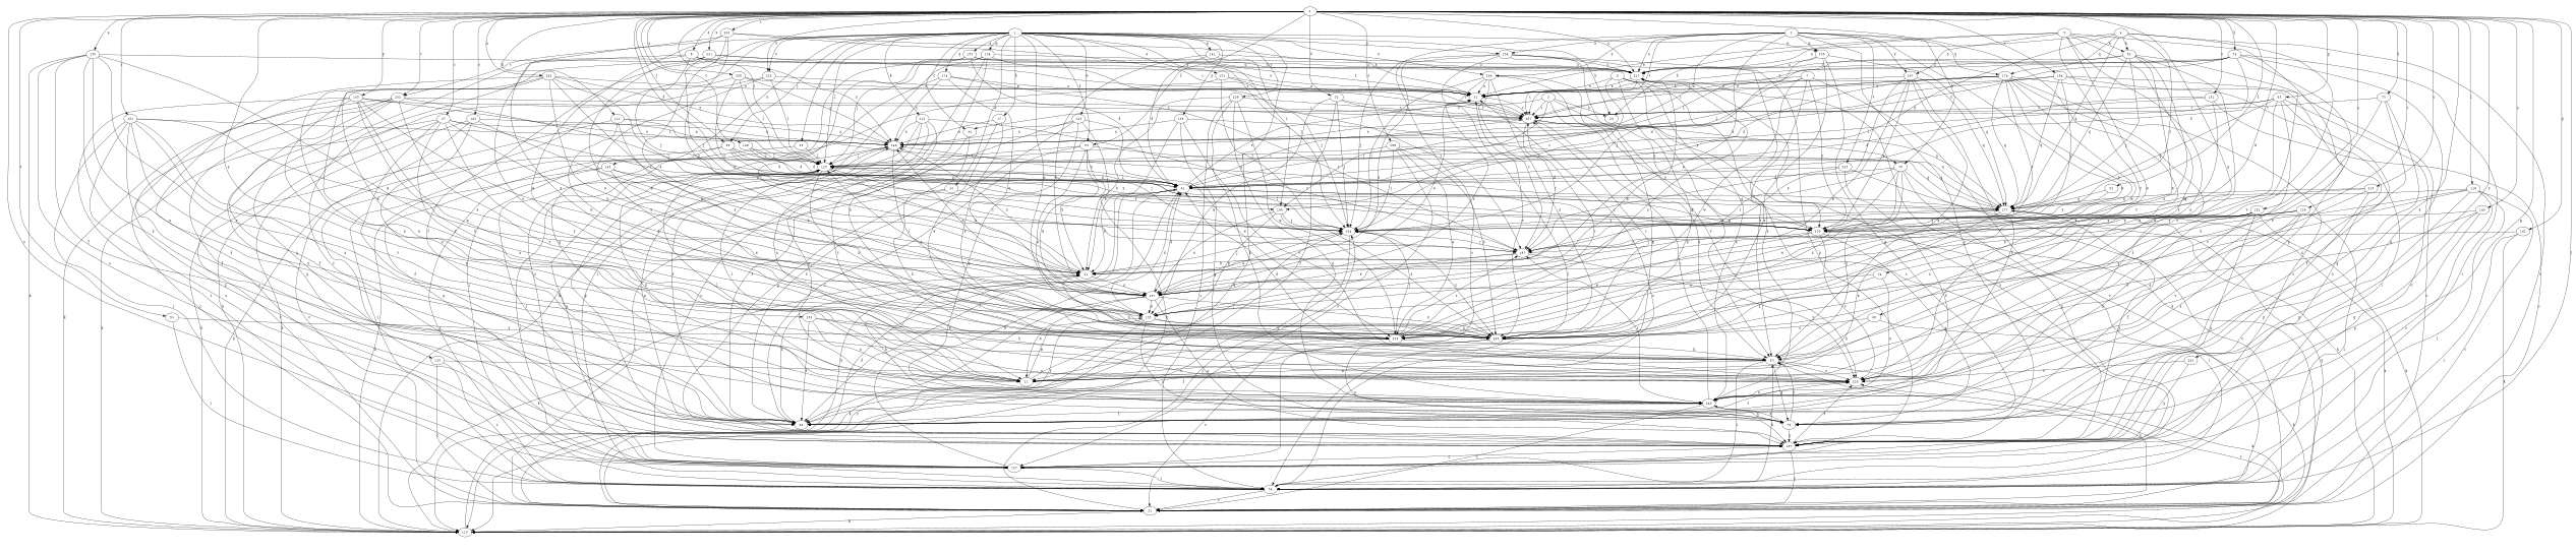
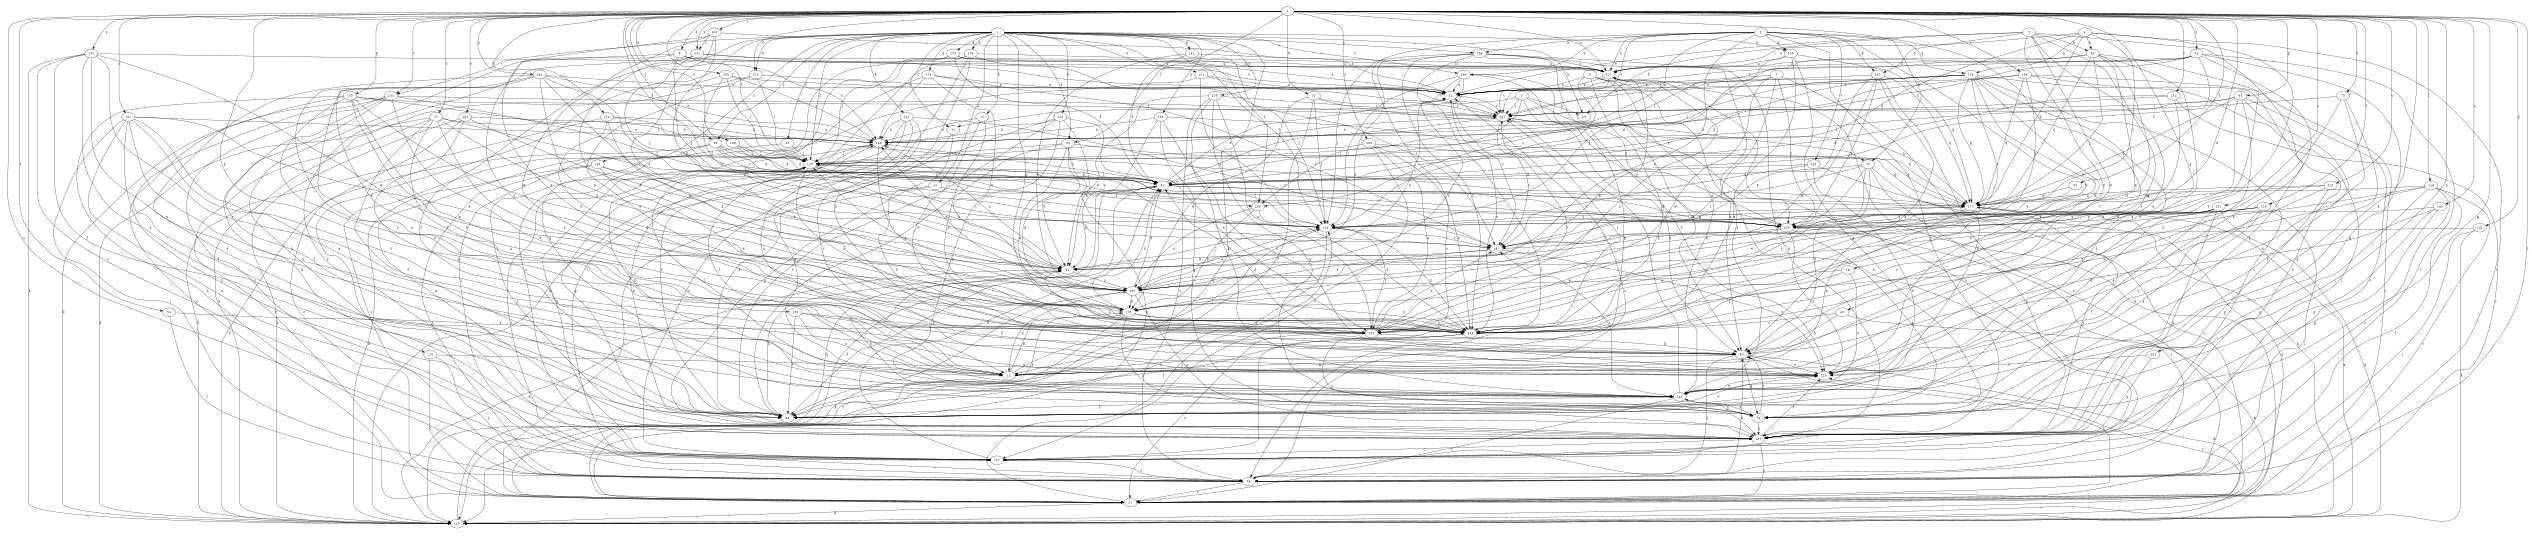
  strict digraph {
    fontname="Courier Prime"
    node [fontname="Courier Prime"]
    edge [fontname="Courier Prime"]
    0
    8
    27
    32
    34
    41
    50
    52
    55
    65
    68
    72
    74
    75
    78
    94
    95
    111
    118
    125
    140
    148
    149
    151
    152
    157
    161
    165
    181
    184
    188
    190
    198
    200
    202
    208
    215
    217
    221
    222
    242
    249
    256
    263
    104
    146
    167
    51
    269
    62
    115
    11
    31
    259
    21
    135
    207
    177
    197
    239
    228
    83
    187
    1
    10
    17
    20
    30
    59
    112
    129
    130
    134
    141
    145
    166
    174
    186
    191
    193
    194
    238
    258
    266
    2
    176
    223
    267
    3
    4
    82
    5
    6
    7
    0 -> 8 [label=a]
    0 -> 27 [label=c]
    0 -> 32 [label=d]
    0 -> 34 [label=d]
    0 -> 41 [label=d]
    0 -> 50 [label=e]
    0 -> 52 [label=f]
    0 -> 55 [label=f]
    0 -> 65 [label=g]
    0 -> 68 [label=g]
    0 -> 72 [label=g]
    0 -> 74 [label=h]
    0 -> 75 [label=h]
    0 -> 78 [label=h]
    0 -> 94 [label=i]
    0 -> 95 [label=j]
    0 -> 111 [label=k]
    0 -> 118 [label=l]
    0 -> 125 [label=l]
    0 -> 140 [label=n]
    0 -> 148 [label=o]
    0 -> 149 [label=o]
    0 -> 151 [label=o]
    0 -> 152 [label=o]
    0 -> 157 [label=o]
    0 -> 161 [label=p]
    0 -> 165 [label=p]
    0 -> 181 [label=r]
    0 -> 184 [label=r]
    0 -> 188 [label=s]
    0 -> 190 [label=s]
    0 -> 198 [label=t]
    0 -> 200 [label=t]
    0 -> 202 [label=t]
    0 -> 208 [label=u]
    0 -> 215 [label=u]
    0 -> 217 [label=u]
    0 -> 221 [label=v]
    0 -> 222 [label=v]
    0 -> 242 [label=x]
    0 -> 249 [label=x]
    0 -> 256 [label=y]
    0 -> 263 [label=z]
    8 -> 217 [label=u]
    8 -> 104 [label=j]
    8 -> 146 [label=n]
    8 -> 167 [label=p]
    8 -> 51 [label=e]
    8 -> 269 [label=z]
    27 -> 146 [label=n]
    27 -> 269 [label=z]
    27 -> 62 [label=f]
    27 -> 115 [label=k]
    27 -> 11 [label=a]
    27 -> 31 [label=c]
    27 -> 259 [label=y]
    27 -> 21 [label=b]
    32 -> 104 [label=j]
    32 -> 62 [label=f]
    32 -> 135 [label=m]
    32 -> 207 [label=t]
    32 -> 177 [label=q]
    34 -> 249 [label=x]
    34 -> 269 [label=z]
    34 -> 197 [label=s]
    41 -> 125 [label=l]
    41 -> 146 [label=n]
    41 -> 51 [label=e]
    41 -> 62 [label=f]
    41 -> 115 [label=k]
    41 -> 259 [label=y]
    41 -> 21 [label=b]
    41 -> 207 [label=t]
    41 -> 177 [label=q]
    50 -> 94 [label=i]
    50 -> 269 [label=z]
    52 -> 259 [label=y]
    52 -> 177 [label=q]
    55 -> 125 [label=l]
    55 -> 62 [label=f]
    55 -> 21 [label=b]
    55 -> 135 [label=m]
    55 -> 177 [label=q]
    55 -> 239 [label=w]
    65 -> 125 [label=l]
    65 -> 157 [label=o]
    65 -> 249 [label=x]
    65 -> 269 [label=z]
    65 -> 207 [label=t]
    65 -> 177 [label=q]
    65 -> 228 [label=v]
    68 -> 269 [label=z]
    68 -> 115 [label=k]
    68 -> 83 [label=h]
    72 -> 249 [label=x]
    72 -> 167 [label=p]
    72 -> 21 [label=b]
    72 -> 83 [label=h]
    74 -> 41 [label=d]
    74 -> 72 [label=g]
    74 -> 94 [label=i]
    74 -> 217 [label=u]
    74 -> 146 [label=n]
    74 -> 51 [label=e]
    74 -> 207 [label=t]
    74 -> 228 [label=v]
    75 -> 72 [label=g]
    75 -> 62 [label=f]
    75 -> 207 [label=t]
    75 -> 83 [label=h]
    78 -> 41 [label=d]
    78 -> 167 [label=p]
    78 -> 269 [label=z]
    78 -> 31 [label=c]
    78 -> 239 [label=w]
    78 -> 83 [label=h]
    78 -> 187 [label=r]
    94 -> 125 [label=l]
    94 -> 217 [label=u]
    94 -> 51 [label=e]
    94 -> 31 [label=c]
    94 -> 83 [label=h]
    95 -> 41 [label=d]
    95 -> 94 [label=i]
    95 -> 125 [label=l]
    95 -> 115 [label=k]
    95 -> 259 [label=y]
    95 -> 177 [label=q]
    111 -> 146 [label=n]
    111 -> 269 [label=z]
    111 -> 115 [label=k]
    111 -> 177 [label=q]
    111 -> 197 [label=s]
    118 -> 94 [label=i]
    118 -> 157 [label=o]
    118 -> 167 [label=p]
    118 -> 269 [label=z]
    118 -> 31 [label=c]
    118 -> 177 [label=q]
    118 -> 239 [label=w]
    125 -> 41 [label=d]
    125 -> 249 [label=x]
    125 -> 269 [label=z]
    125 -> 21 [label=b]
    125 -> 187 [label=r]
    140 -> 72 [label=g]
    140 -> 167 [label=p]
    140 -> 259 [label=y]
    140 -> 83 [label=h]
    148 -> 41 [label=d]
    148 -> 125 [label=l]
    148 -> 104 [label=j]
    149 -> 249 [label=x]
    149 -> 146 [label=n]
    149 -> 115 [label=k]
    149 -> 31 [label=c]
    149 -> 21 [label=b]
    151 -> 41 [label=d]
    151 -> 269 [label=z]
    151 -> 31 [label=c]
    151 -> 207 [label=t]
    152 -> 249 [label=x]
    152 -> 167 [label=p]
    152 -> 269 [label=z]
    152 -> 62 [label=f]
    152 -> 115 [label=k]
    152 -> 259 [label=y]
    152 -> 21 [label=b]
    157 -> 41 [label=d]
    157 -> 94 [label=i]
    157 -> 146 [label=n]
    161 -> 94 [label=i]
    161 -> 115 [label=k]
    161 -> 187 [label=r]
    165 -> 94 [label=i]
    165 -> 125 [label=l]
    165 -> 62 [label=f]
    165 -> 11 [label=a]
    165 -> 135 [label=m]
    165 -> 207 [label=t]
    165 -> 239 [label=w]
    165 -> 83 [label=h]
    181 -> 94 [label=i]
    181 -> 157 [label=o]
    181 -> 249 [label=x]
    181 -> 146 [label=n]
    181 -> 167 [label=p]
    181 -> 11 [label=a]
    181 -> 197 [label=s]
    181 -> 228 [label=v]
    184 -> 41 [label=d]
    184 -> 157 [label=o]
    184 -> 51 [label=e]
    184 -> 31 [label=c]
    184 -> 259 [label=y]
    184 -> 177 [label=q]
    188 -> 125 [label=l]
    188 -> 157 [label=o]
-   188 -> 104 [label=j]
    188 -> 269 [label=h]
    188 -> 177 [label=q]
    188 -> 239 [label=w]
    190 -> 157 [label=o]
    190 -> 217 [label=u]
    190 -> 249 [label=x]
    190 -> 62 [label=f]
    190 -> 115 [label=k]
    190 -> 11 [label=a]
    190 -> 135 [label=m]
    190 -> 228 [label=v]
    198 -> 94 [label=i]
    198 -> 249 [label=x]
    198 -> 104 [label=j]
    198 -> 259 [label=y]
    198 -> 21 [label=b]
    198 -> 228 [label=v]
    200 -> 51 [label=e]
    200 -> 269 [label=z]
    200 -> 21 [label=b]
-   200 -> 207 [label=t]
+   200 -> 221 [label=t]
    200 -> 197 [label=s]
    200 -> 239 [label=w]
    202 -> 157 [label=o]
    202 -> 167 [label=p]
    202 -> 62 [label=f]
    202 -> 115 [label=k]
    202 -> 31 [label=c]
    202 -> 259 [label=y]
    202 -> 207 [label=t]
    202 -> 228 [label=v]
    208 -> 125 [label=l]
    208 -> 146 [label=n]
    208 -> 51 [label=e]
    208 -> 11 [label=a]
    208 -> 259 [label=y]
    215 -> 167 [label=p]
    215 -> 11 [label=a]
    215 -> 259 [label=y]
    215 -> 177 [label=q]
    217 -> 51 [label=e]
    217 -> 115 [label=k]
    217 -> 135 [label=m]
    217 -> 207 [label=t]
    221 -> 157 [label=o]
    221 -> 217 [label=u]
    221 -> 104 [label=j]
    221 -> 135 [label=m]
    221 -> 207 [label=t]
    222 -> 125 [label=l]
    222 -> 51 [label=e]
    222 -> 269 [label=z]
    222 -> 115 [label=k]
    242 -> 104 [label=j]
    242 -> 146 [label=n]
    242 -> 51 [label=e]
    242 -> 62 [label=f]
    242 -> 11 [label=a]
    242 -> 197 [label=s]
    242 -> 228 [label=v]
    242 -> 187 [label=r]
    249 -> 72 [label=g]
    249 -> 125 [label=l]
    249 -> 62 [label=f]
    249 -> 31 [label=c]
    249 -> 207 [label=t]
    249 -> 187 [label=r]
    256 -> 62 [label=f]
    256 -> 11 [label=a]
    256 -> 239 [label=w]
    256 -> 83 [label=h]
    263 -> 167 [label=p]
    263 -> 228 [label=v]
    104 -> 125 [label=l]
    104 -> 269 [label=z]
    104 -> 31 [label=c]
    104 -> 177 [label=q]
    104 -> 197 [label=s]
    104 -> 187 [label=r]
    146 -> 125 [label=l]
    146 -> 167 [label=p]
    146 -> 269 [label=z]
    167 -> 125 [label=l]
    167 -> 157 [label=o]
    167 -> 146 [label=n]
    167 -> 31 [label=c]
    167 -> 228 [label=v]
    51 -> 207 [label=t]
    269 -> 167 [label=p]
    269 -> 51 [label=e]
    269 -> 62 [label=f]
    269 -> 207 [label=t]
    62 -> 21 [label=b]
    62 -> 228 [label=v]
    115 -> 41 [label=d]
    115 -> 228 [label=v]
    11 -> 125 [label=l]
    11 -> 104 [label=j]
    11 -> 135 [label=m]
    31 -> 104 [label=j]
    31 -> 115 [label=k]
    31 -> 177 [label=q]
    31 -> 83 [label=h]
    259 -> 72 [label=g]
    259 -> 94 [label=i]
    259 -> 239 [label=w]
    259 -> 228 [label=v]
    259 -> 187 [label=r]
    21 -> 104 [label=j]
    21 -> 146 [label=n]
    21 -> 115 [label=k]
    21 -> 197 [label=s]
    135 -> 41 [label=d]
    135 -> 167 [label=p]
    135 -> 269 [label=z]
    135 -> 62 [label=f]
    135 -> 31 [label=c]
    135 -> 239 [label=w]
    207 -> 146 [label=n]
    207 -> 259 [label=y]
    207 -> 83 [label=h]
    207 -> 187 [label=r]
    177 -> 104 [label=j]
    177 -> 167 [label=p]
    177 -> 115 [label=k]
    177 -> 11 [label=a]
    197 -> 41 [label=d]
    197 -> 125 [label=l]
    197 -> 146 [label=n]
    197 -> 167 [label=p]
    197 -> 51 [label=e]
    197 -> 269 [label=z]
    197 -> 115 [label=k]
    197 -> 11 [label=a]
    197 -> 135 [label=m]
    239 -> 217 [label=u]
    239 -> 104 [label=j]
    239 -> 31 [label=c]
    239 -> 207 [label=t]
    239 -> 83 [label=h]
    239 -> 187 [label=r]
    228 -> 249 [label=x]
    83 -> 41 [label=d]
    83 -> 72 [label=g]
    83 -> 94 [label=i]
    83 -> 115 [label=k]
    83 -> 11 [label=a]
    83 -> 21 [label=b]
    83 -> 228 [label=v]
    187 -> 21 [label=b]
    187 -> 197 [label=s]
    187 -> 228 [label=v]
    1 -> 55 [label=f]
    1 -> 95 [label=j]
    1 -> 125 [label=l]
    1 -> 202 [label=t]
    1 -> 222 [label=v]
    1 -> 104 [label=j]
    1 -> 62 [label=f]
    1 -> 115 [label=k]
    1 -> 135 [label=m]
    1 -> 10 [label=a]
    1 -> 17 [label=b]
    1 -> 20 [label=b]
    1 -> 30 [label=c]
    1 -> 59 [label=f]
    1 -> 112 [label=k]
    1 -> 129 [label=m]
    1 -> 130 [label=m]
    1 -> 134 [label=m]
    1 -> 141 [label=n]
    1 -> 145 [label=n]
    1 -> 166 [label=p]
    1 -> 174 [label=q]
    1 -> 186 [label=r]
    1 -> 191 [label=s]
    1 -> 193 [label=s]
    1 -> 194 [label=s]
    1 -> 238 [label=w]
    1 -> 258 [label=y]
    1 -> 266 [label=z]
    10 -> 31 [label=c]
    10 -> 83 [label=h]
    10 -> 186 [label=r]
    17 -> 146 [label=n]
    17 -> 269 [label=z]
    17 -> 239 [label=w]
    30 -> 167 [label=p]
    30 -> 62 [label=f]
    59 -> 125 [label=l]
    59 -> 167 [label=p]
    112 -> 249 [label=x]
    112 -> 146 [label=n]
    112 -> 62 [label=f]
    112 -> 11 [label=a]
    112 -> 228 [label=v]
    112 -> 187 [label=r]
    129 -> 157 [label=o]
    129 -> 249 [label=x]
    129 -> 146 [label=n]
    129 -> 62 [label=f]
    129 -> 31 [label=c]
    129 -> 239 [label=w]
    130 -> 94 [label=i]
    130 -> 31 [label=c]
    130 -> 228 [label=v]
    134 -> 94 [label=i]
    134 -> 125 [label=l]
    134 -> 217 [label=u]
    134 -> 115 [label=k]
    134 -> 83 [label=h]
    134 -> 187 [label=r]
    141 -> 41 [label=d]
    141 -> 217 [label=u]
    141 -> 104 [label=j]
    141 -> 197 [label=s]
    145 -> 41 [label=d]
    145 -> 94 [label=i]
    145 -> 115 [label=k]
    145 -> 21 [label=b]
    145 -> 239 [label=w]
    166 -> 72 [label=g]
    166 -> 146 [label=n]
    166 -> 21 [label=b]
    166 -> 177 [label=q]
    166 -> 228 [label=v]
    174 -> 157 [label=o]
    174 -> 146 [label=n]
    174 -> 51 [label=e]
    174 -> 197 [label=s]
    174 -> 187 [label=r]
-   186 -> 104 [label=j]
    186 -> 269 [label=z]
    186 -> 135 [label=m]
    186 -> 197 [label=s]
    191 -> 94 [label=i]
    191 -> 104 [label=j]
    191 -> 51 [label=e]
    191 -> 207 [label=t]
    193 -> 41 [label=d]
    193 -> 72 [label=g]
    193 -> 217 [label=u]
    193 -> 51 [label=e]
    193 -> 21 [label=b]
    194 -> 94 [label=i]
    194 -> 217 [label=u]
    194 -> 249 [label=x]
    194 -> 104 [label=j]
    194 -> 167 [label=p]
-   266 -> 269 [label=z]
+   194 -> 269 [label=z]
    194 -> 259 [label=y]
    194 -> 197 [label=s]
    238 -> 72 [label=g]
    238 -> 217 [label=u]
    238 -> 104 [label=j]
    238 -> 11 [label=a]
    238 -> 177 [label=q]
    258 -> 72 [label=g]
    258 -> 94 [label=i]
    258 -> 249 [label=x]
    258 -> 21 [label=b]
    258 -> 207 [label=t]
    258 -> 239 [label=w]
    266 -> 104 [label=j]
    266 -> 51 [label=e]
    266 -> 259 [label=y]
    266 -> 197 [label=s]
    266 -> 228 [label=v]
    266 -> 187 [label=r]
    2 -> 157 [label=o]
    2 -> 217 [label=u]
    2 -> 146 [label=n]
    2 -> 167 [label=p]
    2 -> 207 [label=t]
    2 -> 197 [label=s]
    2 -> 239 [label=w]
    2 -> 228 [label=v]
    2 -> 194 [label=s]
    2 -> 238 [label=w]
    2 -> 266 [label=z]
    2 -> 176 [label=q]
    2 -> 223 [label=v]
    2 -> 267 [label=z]
    176 -> 41 [label=d]
    176 -> 94 [label=i]
    176 -> 125 [label=l]
    176 -> 157 [label=o]
    176 -> 51 [label=e]
    176 -> 62 [label=f]
    176 -> 21 [label=b]
    176 -> 135 [label=m]
    176 -> 207 [label=t]
    176 -> 177 [label=q]
    176 -> 187 [label=r]
    223 -> 41 [label=d]
    223 -> 62 [label=f]
    223 -> 115 [label=k]
    223 -> 187 [label=r]
    267 -> 51 [label=e]
    267 -> 62 [label=f]
    267 -> 259 [label=y]
    267 -> 135 [label=m]
    267 -> 177 [label=q]
    267 -> 197 [label=s]
    267 -> 83 [label=h]
    3 -> 78 [label=h]
    3 -> 11 [label=a]
    3 -> 207 [label=t]
    3 -> 20 [label=b]
    3 -> 30 [label=c]
    3 -> 186 [label=r]
    4 -> 41 [label=d]
    4 -> 217 [label=u]
    4 -> 31 [label=c]
    4 -> 259 [label=y]
    4 -> 177 [label=q]
    4 -> 228 [label=v]
    4 -> 176 [label=q]
    4 -> 82 [label=h]
    82 -> 125 [label=l]
    82 -> 217 [label=u]
    82 -> 104 [label=j]
    82 -> 269 [label=z]
    82 -> 11 [label=a]
    82 -> 135 [label=m]
    82 -> 177 [label=q]
    82 -> 228 [label=v]
    5 -> 167 [label=p]
    5 -> 51 [label=e]
    5 -> 269 [label=z]
    5 -> 11 [label=a]
    5 -> 239 [label=w]
    5 -> 83 [label=h]
    5 -> 20 [label=b]
    5 -> 267 [label=z]
    5 -> 82 [label=h]
    6 -> 157 [label=o]
    6 -> 249 [label=x]
    6 -> 104 [label=j]
    6 -> 51 [label=e]
    6 -> 269 [label=z]
    6 -> 83 [label=h]
    7 -> 51 [label=e]
    7 -> 31 [label=c]
    7 -> 259 [label=y]
    7 -> 239 [label=w]
    7 -> 83 [label=h]
    7 -> 186 [label=r]
  }
